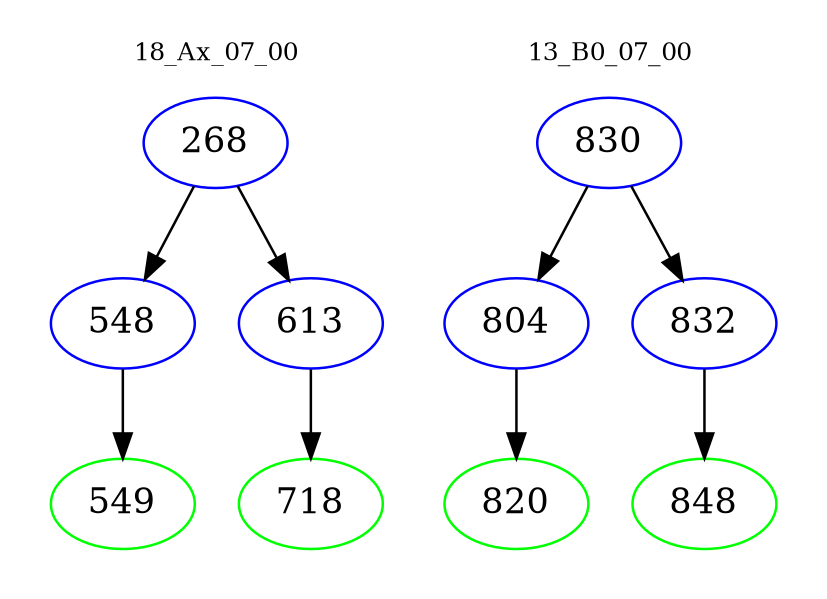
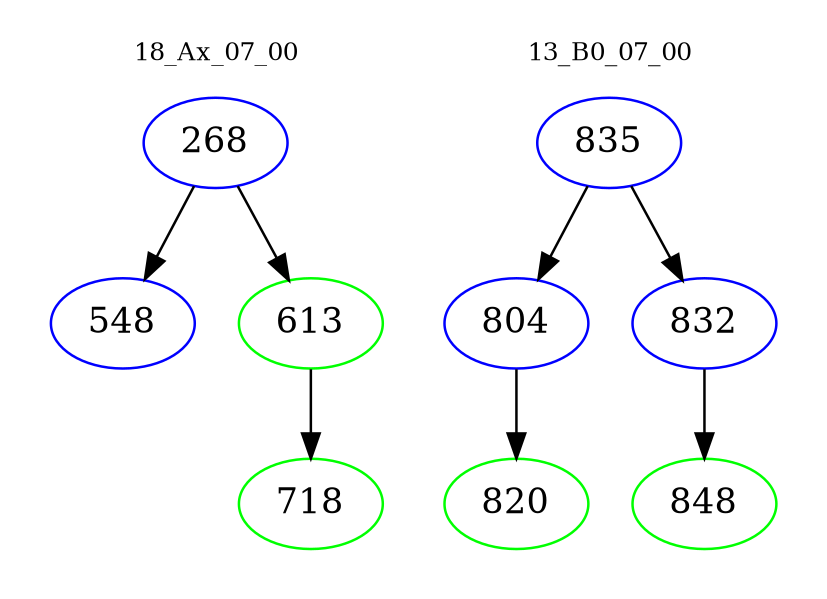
  digraph {
    node [color=blue]
    edge [color=black]
    n1 [label=268]
    n2 [label=548]
-   n3 [label=613]
-   n4 [color=green label=549]
+   n3 [color=green label=613]
    n5 [color=green label=718]
-   n6 [label=830]
+   n6 [label=835]
    n7 [label=804]
    n8 [label=832]
    n9 [color=green label=820]
    n10 [color=green label=848]
    subgraph cluster_1 {
      color=white
      fontsize=10
      label="18_Ax_07_00"
      n1
      n2
      n3
-     n4
      n5
    }
    subgraph cluster_2 {
      color=white
      fontsize=10
      label="13_B0_07_00"
      n6
      n7
      n8
      n9
      n10
    }
    n1 -> n2
    n1 -> n3
-   n2 -> n4
    n3 -> n5
    n6 -> n7
    n6 -> n8
    n7 -> n9
    n8 -> n10
  }
